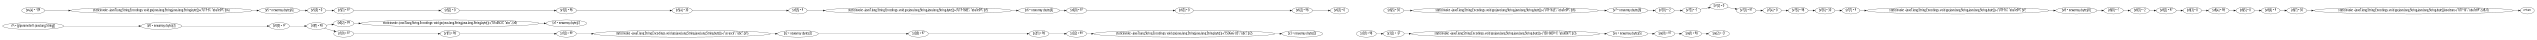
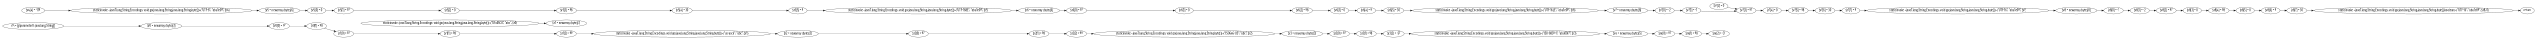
  digraph {
    fontname="Fira Sans"
    rankdir=LR
    node [fontname="Fira Sans"]
    edge [fontname="Fira Sans"]
    "r9 := @parameter0: java.lang.String[]"
    "$r0 = newarray (byte)[3]"
    "$r0[0] = 97"
    "$r0[1] = 98"
-   "$r0[2] = 99"
    "$r1[0] = 97"
    "staticinvoke <javaT.lang.String.Encodings: void go(java.lang.String,java.lang.String,byte[])>(\"US-ASCII\", \"abc\", $r0)"
    "$r1 = newarray (byte)[3]"
    "$r1[1] = 98"
    "$r1[2] = 99"
    "staticinvoke <javaT.lang.String.Encodings: void go(java.lang.String,java.lang.String,byte[])>(\"us-ascii\", \"abc\", $r1)"
    "$r2 = newarray (byte)[3]"
    "$r2[0] = 97"
    "$r2[1] = 98"
    "$r2[2] = 99"
    "staticinvoke <javaT.lang.String.Encodings: void go(java.lang.String,java.lang.String,byte[])>(\"ISO646-US\", \"abc\", $r2)"
    "$r3 = newarray (byte)[3]"
+   "$r3[0] = 97"
    "$r3[1] = 98"
    "$r3[2] = -57"
    "staticinvoke <javaT.lang.String.Encodings: void go(java.lang.String,java.lang.String,byte[])>(\"ISO-8859-1\", \"ab\u00c7\", $r3)"
    "$r4 = newarray (byte)[5]"
    "$r4[0] = 97"
    "$r4[1] = 98"
    "$r4[2] = -31"
    "$r4[4] = -119"
    "staticinvoke <javaT.lang.String.Encodings: void go(java.lang.String,java.lang.String,byte[])>(\"UTF-8\", \"ab\u1e09\", $r4)"
    "$r5 = newarray (byte)[6]"
    "$r5[0] = 0"
    "$r5[1] = 97"
    "$r5[2] = 0"
    "$r5[3] = 98"
    "$r5[4] = 30"
    "$r5[5] = 9"
    "staticinvoke <javaT.lang.String.Encodings: void go(java.lang.String,java.lang.String,byte[])>(\"UTF-16BE\", \"ab\u1e09\", $r5)"
    "$r6 = newarray (byte)[6]"
    "$r6[0] = 97"
    "$r6[1] = 0"
    "$r6[2] = 98"
    "$r6[3] = 0"
+   "$r6[4] = 9"
    "$r6[5] = 30"
    "staticinvoke <javaT.lang.String.Encodings: void go(java.lang.String,java.lang.String,byte[])>(\"UTF-16LE\", \"ab\u1e09\", $r6)"
    "$r7 = newarray (byte)[8]"
    "$r7[0] = -2"
    "$r7[1] = -1"
    "$r7[2] = 0"
    "$r7[3] = 97"
    "$r7[4] = 0"
    "$r7[5] = 98"
    "$r7[6] = 30"
    "$r7[7] = 9"
    "staticinvoke <javaT.lang.String.Encodings: void go(java.lang.String,java.lang.String,byte[])>(\"UTF-16\", \"ab\u1e09\", $r7)"
    "$r8 = newarray (byte)[8]"
    "$r8[0] = -1"
    "$r8[1] = -2"
    "$r8[2] = 97"
    "$r8[3] = 0"
    "$r8[4] = 98"
    "$r8[5] = 0"
    "$r8[6] = 9"
    "$r8[7] = 30"
    "staticinvoke <javaT.lang.String.Encodings: void go(java.lang.String,java.lang.String,byte[],boolean)>(\"UTF-16\", \"ab\u1e09\", $r8, 0)"
    return
    "r9 := @parameter0: java.lang.String[]" -> "$r0 = newarray (byte)[3]"
    "$r0 = newarray (byte)[3]" -> "$r0[0] = 97"
    "$r0[0] = 97" -> "$r0[1] = 98"
-   "$r0[1] = 98" -> "$r0[2] = 99"
    "$r0[1] = 98" -> "$r1[0] = 97"
-   "$r0[2] = 99" -> "staticinvoke <javaT.lang.String.Encodings: void go(java.lang.String,java.lang.String,byte[])>(\"US-ASCII\", \"abc\", $r0)"
    "$r1[0] = 97" -> "$r1[1] = 98"
    "staticinvoke <javaT.lang.String.Encodings: void go(java.lang.String,java.lang.String,byte[])>(\"US-ASCII\", \"abc\", $r0)" -> "$r1 = newarray (byte)[3]"
    "$r1[1] = 98" -> "$r1[2] = 99"
    "$r1[2] = 99" -> "staticinvoke <javaT.lang.String.Encodings: void go(java.lang.String,java.lang.String,byte[])>(\"us-ascii\", \"abc\", $r1)"
    "staticinvoke <javaT.lang.String.Encodings: void go(java.lang.String,java.lang.String,byte[])>(\"us-ascii\", \"abc\", $r1)" -> "$r2 = newarray (byte)[3]"
    "$r2 = newarray (byte)[3]" -> "$r2[0] = 97"
    "$r2[0] = 97" -> "$r2[1] = 98"
    "$r2[1] = 98" -> "$r2[2] = 99"
    "$r2[2] = 99" -> "staticinvoke <javaT.lang.String.Encodings: void go(java.lang.String,java.lang.String,byte[])>(\"ISO646-US\", \"abc\", $r2)"
    "staticinvoke <javaT.lang.String.Encodings: void go(java.lang.String,java.lang.String,byte[])>(\"ISO646-US\", \"abc\", $r2)" -> "$r3 = newarray (byte)[3]"
+   "$r3 = newarray (byte)[3]" -> "$r3[0] = 97"
+   "$r3[0] = 97" -> "$r3[1] = 98"
    "$r3[1] = 98" -> "$r3[2] = -57"
    "$r3[2] = -57" -> "staticinvoke <javaT.lang.String.Encodings: void go(java.lang.String,java.lang.String,byte[])>(\"ISO-8859-1\", \"ab\u00c7\", $r3)"
    "staticinvoke <javaT.lang.String.Encodings: void go(java.lang.String,java.lang.String,byte[])>(\"ISO-8859-1\", \"ab\u00c7\", $r3)" -> "$r4 = newarray (byte)[5]"
    "$r4 = newarray (byte)[5]" -> "$r4[0] = 97"
    "$r4[0] = 97" -> "$r4[1] = 98"
    "$r4[1] = 98" -> "$r4[2] = -31"
    "$r4[4] = -119" -> "staticinvoke <javaT.lang.String.Encodings: void go(java.lang.String,java.lang.String,byte[])>(\"UTF-8\", \"ab\u1e09\", $r4)"
    "staticinvoke <javaT.lang.String.Encodings: void go(java.lang.String,java.lang.String,byte[])>(\"UTF-8\", \"ab\u1e09\", $r4)" -> "$r5 = newarray (byte)[6]"
    "$r5 = newarray (byte)[6]" -> "$r5[0] = 0"
    "$r5[0] = 0" -> "$r5[1] = 97"
    "$r5[1] = 97" -> "$r5[2] = 0"
    "$r5[2] = 0" -> "$r5[3] = 98"
    "$r5[3] = 98" -> "$r5[4] = 30"
    "$r5[4] = 30" -> "$r5[5] = 9"
    "$r5[5] = 9" -> "staticinvoke <javaT.lang.String.Encodings: void go(java.lang.String,java.lang.String,byte[])>(\"UTF-16BE\", \"ab\u1e09\", $r5)"
    "staticinvoke <javaT.lang.String.Encodings: void go(java.lang.String,java.lang.String,byte[])>(\"UTF-16BE\", \"ab\u1e09\", $r5)" -> "$r6 = newarray (byte)[6]"
    "$r6 = newarray (byte)[6]" -> "$r6[0] = 97"
    "$r6[0] = 97" -> "$r6[1] = 0"
    "$r6[1] = 0" -> "$r6[2] = 98"
    "$r6[2] = 98" -> "$r6[3] = 0"
+   "$r6[3] = 0" -> "$r6[4] = 9"
+   "$r6[4] = 9" -> "$r6[5] = 30"
    "$r6[5] = 30" -> "staticinvoke <javaT.lang.String.Encodings: void go(java.lang.String,java.lang.String,byte[])>(\"UTF-16LE\", \"ab\u1e09\", $r6)"
    "staticinvoke <javaT.lang.String.Encodings: void go(java.lang.String,java.lang.String,byte[])>(\"UTF-16LE\", \"ab\u1e09\", $r6)" -> "$r7 = newarray (byte)[8]"
    "$r7 = newarray (byte)[8]" -> "$r7[0] = -2"
    "$r7[0] = -2" -> "$r7[1] = -1"
-   "$r7[1] = -1" -> "$r7[2] = 0"
+   "$r7[1] = -1" -> "$r7[3] = 97"
    "$r7[2] = 0" -> "$r7[3] = 97"
    "$r7[3] = 97" -> "$r7[4] = 0"
    "$r7[4] = 0" -> "$r7[5] = 98"
    "$r7[5] = 98" -> "$r7[6] = 30"
    "$r7[6] = 30" -> "$r7[7] = 9"
    "$r7[7] = 9" -> "staticinvoke <javaT.lang.String.Encodings: void go(java.lang.String,java.lang.String,byte[])>(\"UTF-16\", \"ab\u1e09\", $r7)"
    "staticinvoke <javaT.lang.String.Encodings: void go(java.lang.String,java.lang.String,byte[])>(\"UTF-16\", \"ab\u1e09\", $r7)" -> "$r8 = newarray (byte)[8]"
    "$r8 = newarray (byte)[8]" -> "$r8[0] = -1"
    "$r8[0] = -1" -> "$r8[1] = -2"
    "$r8[1] = -2" -> "$r8[2] = 97"
    "$r8[2] = 97" -> "$r8[3] = 0"
    "$r8[3] = 0" -> "$r8[4] = 98"
    "$r8[4] = 98" -> "$r8[5] = 0"
    "$r8[5] = 0" -> "$r8[6] = 9"
    "$r8[6] = 9" -> "$r8[7] = 30"
    "$r8[7] = 30" -> "staticinvoke <javaT.lang.String.Encodings: void go(java.lang.String,java.lang.String,byte[],boolean)>(\"UTF-16\", \"ab\u1e09\", $r8, 0)"
    "staticinvoke <javaT.lang.String.Encodings: void go(java.lang.String,java.lang.String,byte[],boolean)>(\"UTF-16\", \"ab\u1e09\", $r8, 0)" -> return
  }
